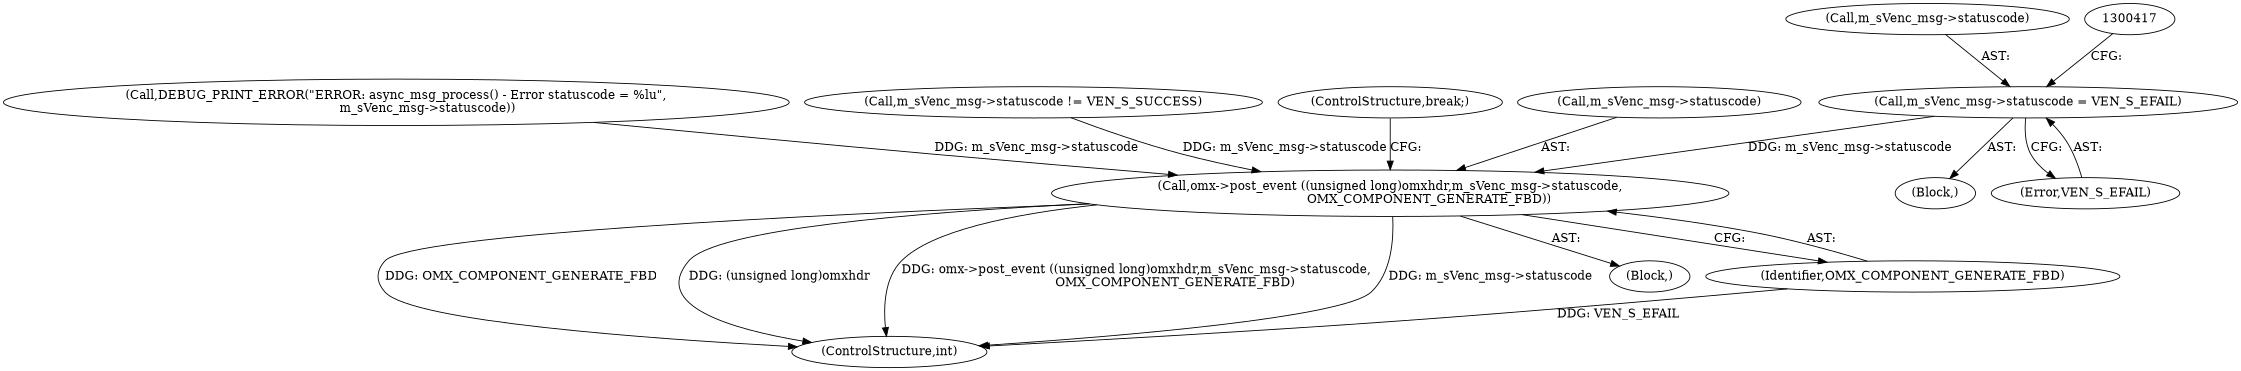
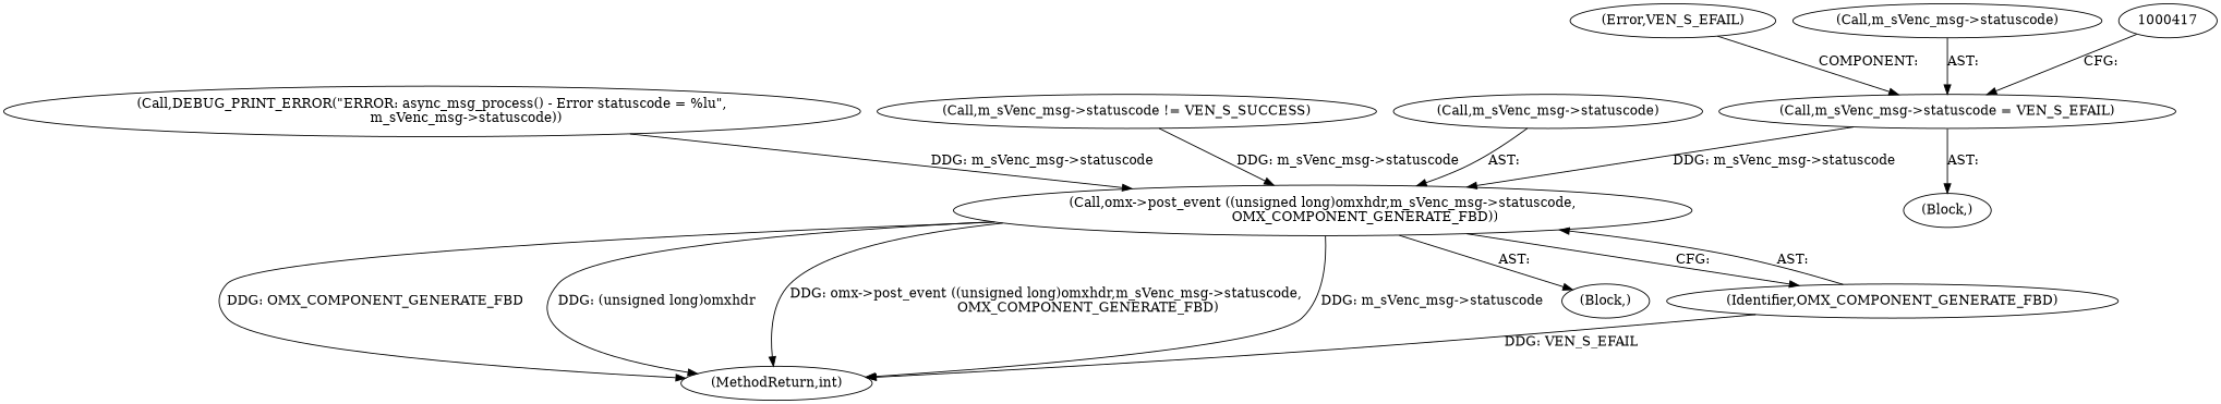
  digraph {
    n1 [label="(Call,m_sVenc_msg->statuscode = VEN_S_EFAIL)"]
    n2 [label="(Call,omx->post_event ((unsigned long)omxhdr,m_sVenc_msg->statuscode,\n                    OMX_COMPONENT_GENERATE_FBD))"]
    n3 [label="(Block,)"]
    n4 [label="(Error,VEN_S_EFAIL)"]
-   n5 [label="(ControlStructure,int)"]
+   n5 [label="(MethodReturn,int)"]
    n6 [label="(Block,)"]
    n7 [label="(Identifier,OMX_COMPONENT_GENERATE_FBD)"]
    n8 [label="(Call,DEBUG_PRINT_ERROR(\"ERROR: async_msg_process() - Error statuscode = %lu\",\n                m_sVenc_msg->statuscode))"]
    n9 [label="(Call,m_sVenc_msg->statuscode != VEN_S_SUCCESS)"]
-   n10 [label="(ControlStructure,break;)"]
    n11 [label="(Call,m_sVenc_msg->statuscode)"]
    n12 [label="(Call,m_sVenc_msg->statuscode)"]
-   1000417 [label=1300417]
+   1000417
    n1 -> n2 [label="DDG: m_sVenc_msg->statuscode"]
    n1 -> n3 [label="AST: "]
-   n1 -> n4 [label="CFG: "]
    n2 -> n5 [label="DDG: OMX_COMPONENT_GENERATE_FBD"]
    n2 -> n5 [label="DDG: (unsigned long)omxhdr"]
    n2 -> n5 [label="DDG: omx->post_event ((unsigned long)omxhdr,m_sVenc_msg->statuscode,\n                    OMX_COMPONENT_GENERATE_FBD)"]
    n2 -> n5 [label="DDG: m_sVenc_msg->statuscode"]
    n2 -> n6 [label="AST: "]
    n2 -> n7 [label="CFG: "]
-   n4 -> n1 [label="AST: "]
+   n4 -> n1 [label="COMPONENT: "]
    n7 -> n2 [label="AST: "]
    n7 -> n5 [label="DDG: VEN_S_EFAIL"]
    n8 -> n2 [label="DDG: m_sVenc_msg->statuscode"]
    n9 -> n2 [label="DDG: m_sVenc_msg->statuscode"]
-   n10 -> n2 [label="CFG: "]
    n11 -> n2 [label="AST: "]
    n12 -> n1 [label="AST: "]
    1000417 -> n1 [label="CFG: "]
  }
